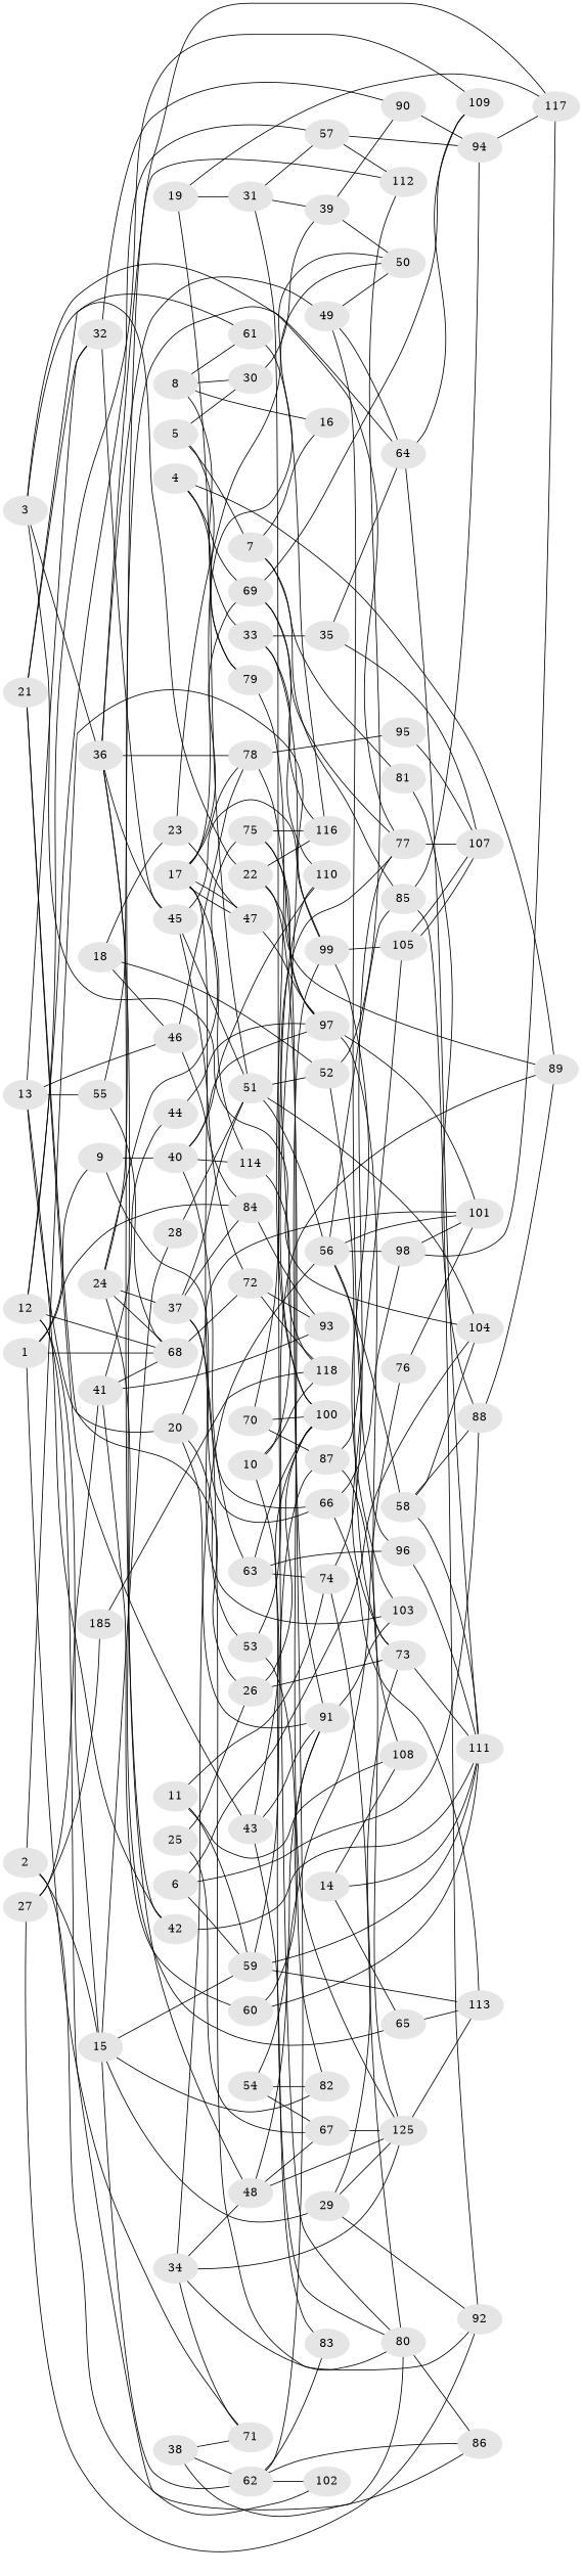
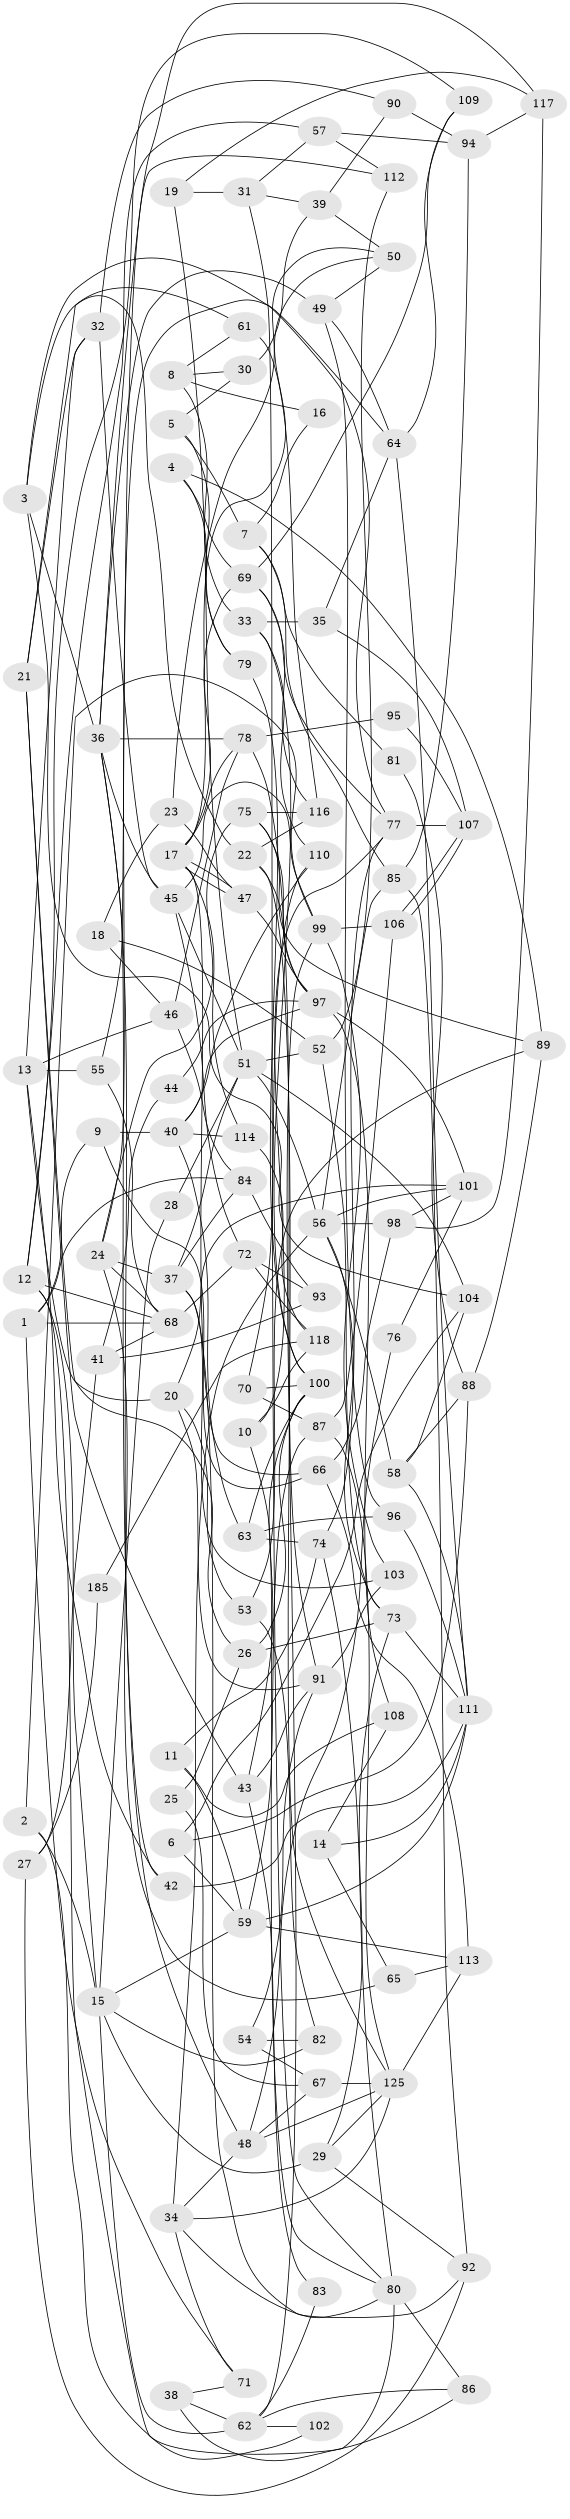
  graph {
    rankdir=LR
    node [color=gray90 style=filled]
    1
    9
    68
    71
    84
    40
    66
    72
    93
    2
    15
    99
    102
    59
    28
    29
    62
    82
    103
-   106 [label=105]
+   106
    3
    22
    36
    77
    104
    97
    n27 [label=125]
    116
    42
    78
    117
    45
    48
    49
    107
    4
    69
    79
    89
    109
    100
    5
    7
    30
    16
    81
    85
    39
    6
    88
    111
    87
    113
    92
    94
    8
    33
    61
    35
    110
    114
    63
    98
    10
    80
    118
    86
    11
    74
    108
    12
    57
    112
    13
    20
    32
    46
    55
    53
    91
    101
    90
    14
    65
    51
    73
    83
    17
    47
    50
    95
    18
    23
    52
    19
    31
    56
    21
    26
    43
    24
    37
    64
    75
    25
    67
    27
    41
    n109 [label=185]
    44
-   60
    34
    76
    58
    96
    38
    54
    70
    1 -- 9
    1 -- 68
    1 -- 71
    1 -- 84
    9 -- 40
    9 -- 66
    68 -- 72
    84 -- 93
    40 -- 97
    40 -- 110
    40 -- 114
    40 -- 63
    66 -- 113
    66 -- 98
    72 -- 93
    72 -- 118
    2 -- 15
    2 -- 99
    2 -- 102
    15 -- 59
    15 -- 28
    15 -- 29
    15 -- 62
    15 -- 82
    99 -- 103
    99 -- 106
    59 -- 111
    59 -- 87
    59 -- 113
    28 -- 51
    29 -- n27
    29 -- 92
    29 -- 73
    62 -- 99
    62 -- 102
    62 -- 86
    62 -- 83
    106 -- 107
    106 -- 107
    3 -- 22
    3 -- 36
    3 -- 77
    3 -- 104
    22 -- 97
    22 -- n27
    22 -- 116
    36 -- 42
    36 -- 78
    36 -- 117
    36 -- 45
    36 -- 48
    36 -- 49
    77 -- 107
    97 -- 108
    97 -- 101
    n27 -- 113
    42 -- 111
    78 -- 91
    78 -- 95
    45 -- 72
    45 -- 99
    45 -- 51
    48 -- n27
    48 -- 67
    48 -- 76
    49 -- 50
    49 -- 64
    49 -- 96
    4 -- 69
    4 -- 79
    4 -- 89
    69 -- 77
    69 -- 116
    69 -- 109
    79 -- 100
    5 -- 79
    5 -- 7
    5 -- 30
    7 -- 16
    7 -- 81
    7 -- 85
    30 -- 39
    81 -- 88
    85 -- 92
    85 -- 94
    39 -- 90
    39 -- 50
    6 -- 59
    6 -- 104
    6 -- 88
    88 -- 89
    87 -- 106
    87 -- n27
    94 -- 117
    8 -- 30
    8 -- 16
    8 -- 33
    8 -- 61
    33 -- 100
    33 -- 35
    33 -- 110
    61 -- 116
    35 -- 107
    35 -- 64
    114 -- 118
    63 -- 100
    63 -- 74
    63 -- 96
    98 -- 117
    98 -- 101
    10 -- 77
    10 -- 80
    10 -- 118
    80 -- 86
    11 -- 59
    11 -- 74
    11 -- 108
    74 -- 77
    74 -- 80
    12 -- 68
    12 -- 15
    12 -- 109
    12 -- 80
    12 -- 57
    57 -- 94
    57 -- 112
    13 -- 42
    13 -- 20
    13 -- 32
    13 -- 46
    13 -- 55
    20 -- 53
    20 -- 91
    20 -- 101
    32 -- 45
    32 -- 90
    46 -- 84
    46 -- 78
    55 -- 68
    55 -- 112
    53 -- 82
    53 -- 89
    91 -- 103
    90 -- 94
    14 -- 111
    14 -- 108
    14 -- 65
    65 -- 113
    51 -- 104
    51 -- 52
    51 -- 56
    73 -- 111
    17 -- 66
    17 -- 78
    17 -- 69
    17 -- 114
    17 -- 47
    17 -- 47
    17 -- 50
    47 -- 97
    95 -- 107
    18 -- 46
    18 -- 23
    18 -- 52
    23 -- 47
    23 -- 50
    52 -- 112
    52 -- 73
    19 -- 117
    19 -- 51
    19 -- 31
    31 -- 39
    31 -- 80
    31 -- 57
    56 -- 85
    56 -- 98
    56 -- 101
    56 -- 73
    56 -- 58
    21 -- 61
    21 -- 32
    21 -- 26
    21 -- 43
    26 -- 100
    26 -- 73
    43 -- 100
    43 -- 91
    43 -- 83
    24 -- 68
    24 -- 65
    24 -- 37
    24 -- 64
    24 -- 75
    37 -- 84
    37 -- 103
    37 -- 92
    37 -- 51
    64 -- 109
    64 -- 111
    75 -- 97
    75 -- 116
    75 -- 89
    25 -- 26
    25 -- 67
    67 -- n27
    27 -- 92
    27 -- 41
    27 -- n109
    41 -- 68
    41 -- 93
    41 -- 44
-   41 -- 60
    n109 -- 118
    44 -- 97
-   60 -- 111
-   60 -- 91
    34 -- 71
    34 -- n27
    34 -- 48
    34 -- 80
    34 -- 56
    76 -- 101
    58 -- 104
    58 -- 88
    58 -- 111
    96 -- 111
    38 -- 71
    38 -- 62
    38 -- 86
    54 -- 82
    54 -- 91
    54 -- 67
    70 -- 100
    70 -- 87
    70 -- 110
  }
